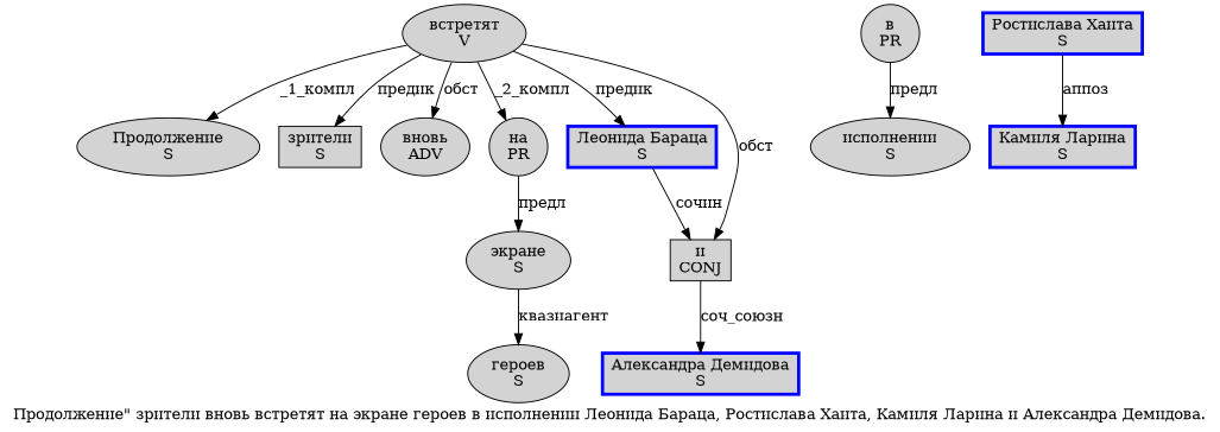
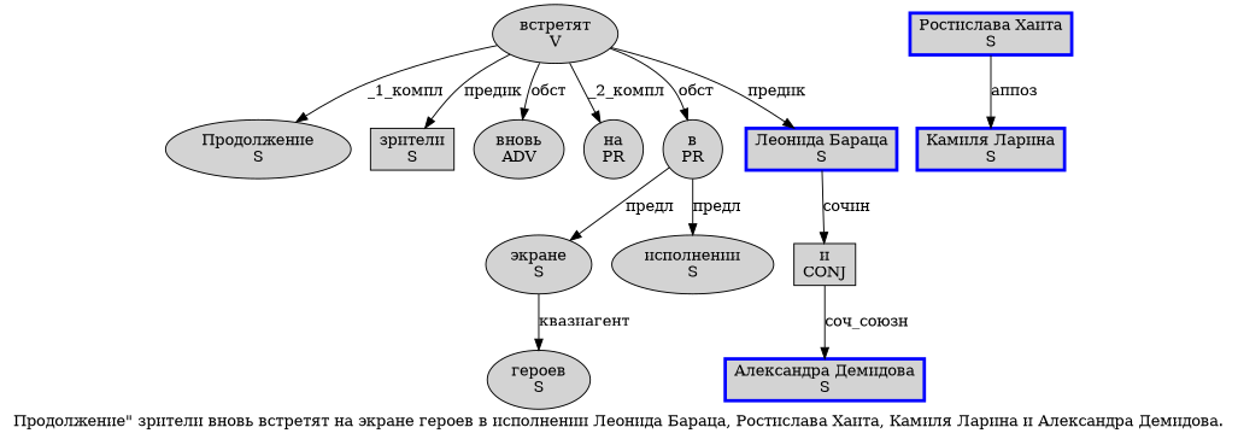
  digraph {
    label="Продолжение\" зрители вновь встретят на экране героев в исполнении Леонида Бараца, Ростислава Хаита, Камиля Ларина и Александра Демидова."
    node [fillcolor=lightgray penwidth=1 shape=ellipse style=filled]
    n1 [label="Продолжение\nS"]
    n2 [label="зрители\nS" shape=box]
    n3 [label="вновь\nADV"]
    n4 [label="встретят\nV"]
    n5 [label="на\nPR"]
    n6 [label="в\nPR"]
    n7 [color=blue label="Леонида Бараца\nS" penwidth=3 shape=box]
    n8 [label="экране\nS"]
    n9 [label="исполнении\nS"]
    n10 [label="и\nCONJ" shape=box]
    n11 [label="героев\nS"]
    n12 [color=blue label="Ростислава Хаита\nS" penwidth=3 shape=box]
    n13 [color=blue label="Камиля Ларина\nS" penwidth=3 shape=box]
    n14 [color=blue label="Александра Демидова\nS" penwidth=3 shape=box]
    n4 -> n1 [label="_1_компл"]
    n4 -> n2 [label="предик"]
    n4 -> n3 [label="обст"]
    n4 -> n5 [label="_2_компл"]
-   n4 -> n10 [label="обст"]
+   n4 -> n6 [label="обст"]
    n4 -> n7 [label="предик"]
-   n5 -> n8 [label="предл"]
+   n6 -> n8 [label="предл"]
    n6 -> n9 [label="предл"]
    n7 -> n10 [label="сочин"]
    n8 -> n11 [label="квазиагент"]
    n10 -> n14 [label="соч_союзн"]
    n12 -> n13 [label="аппоз"]
  }
